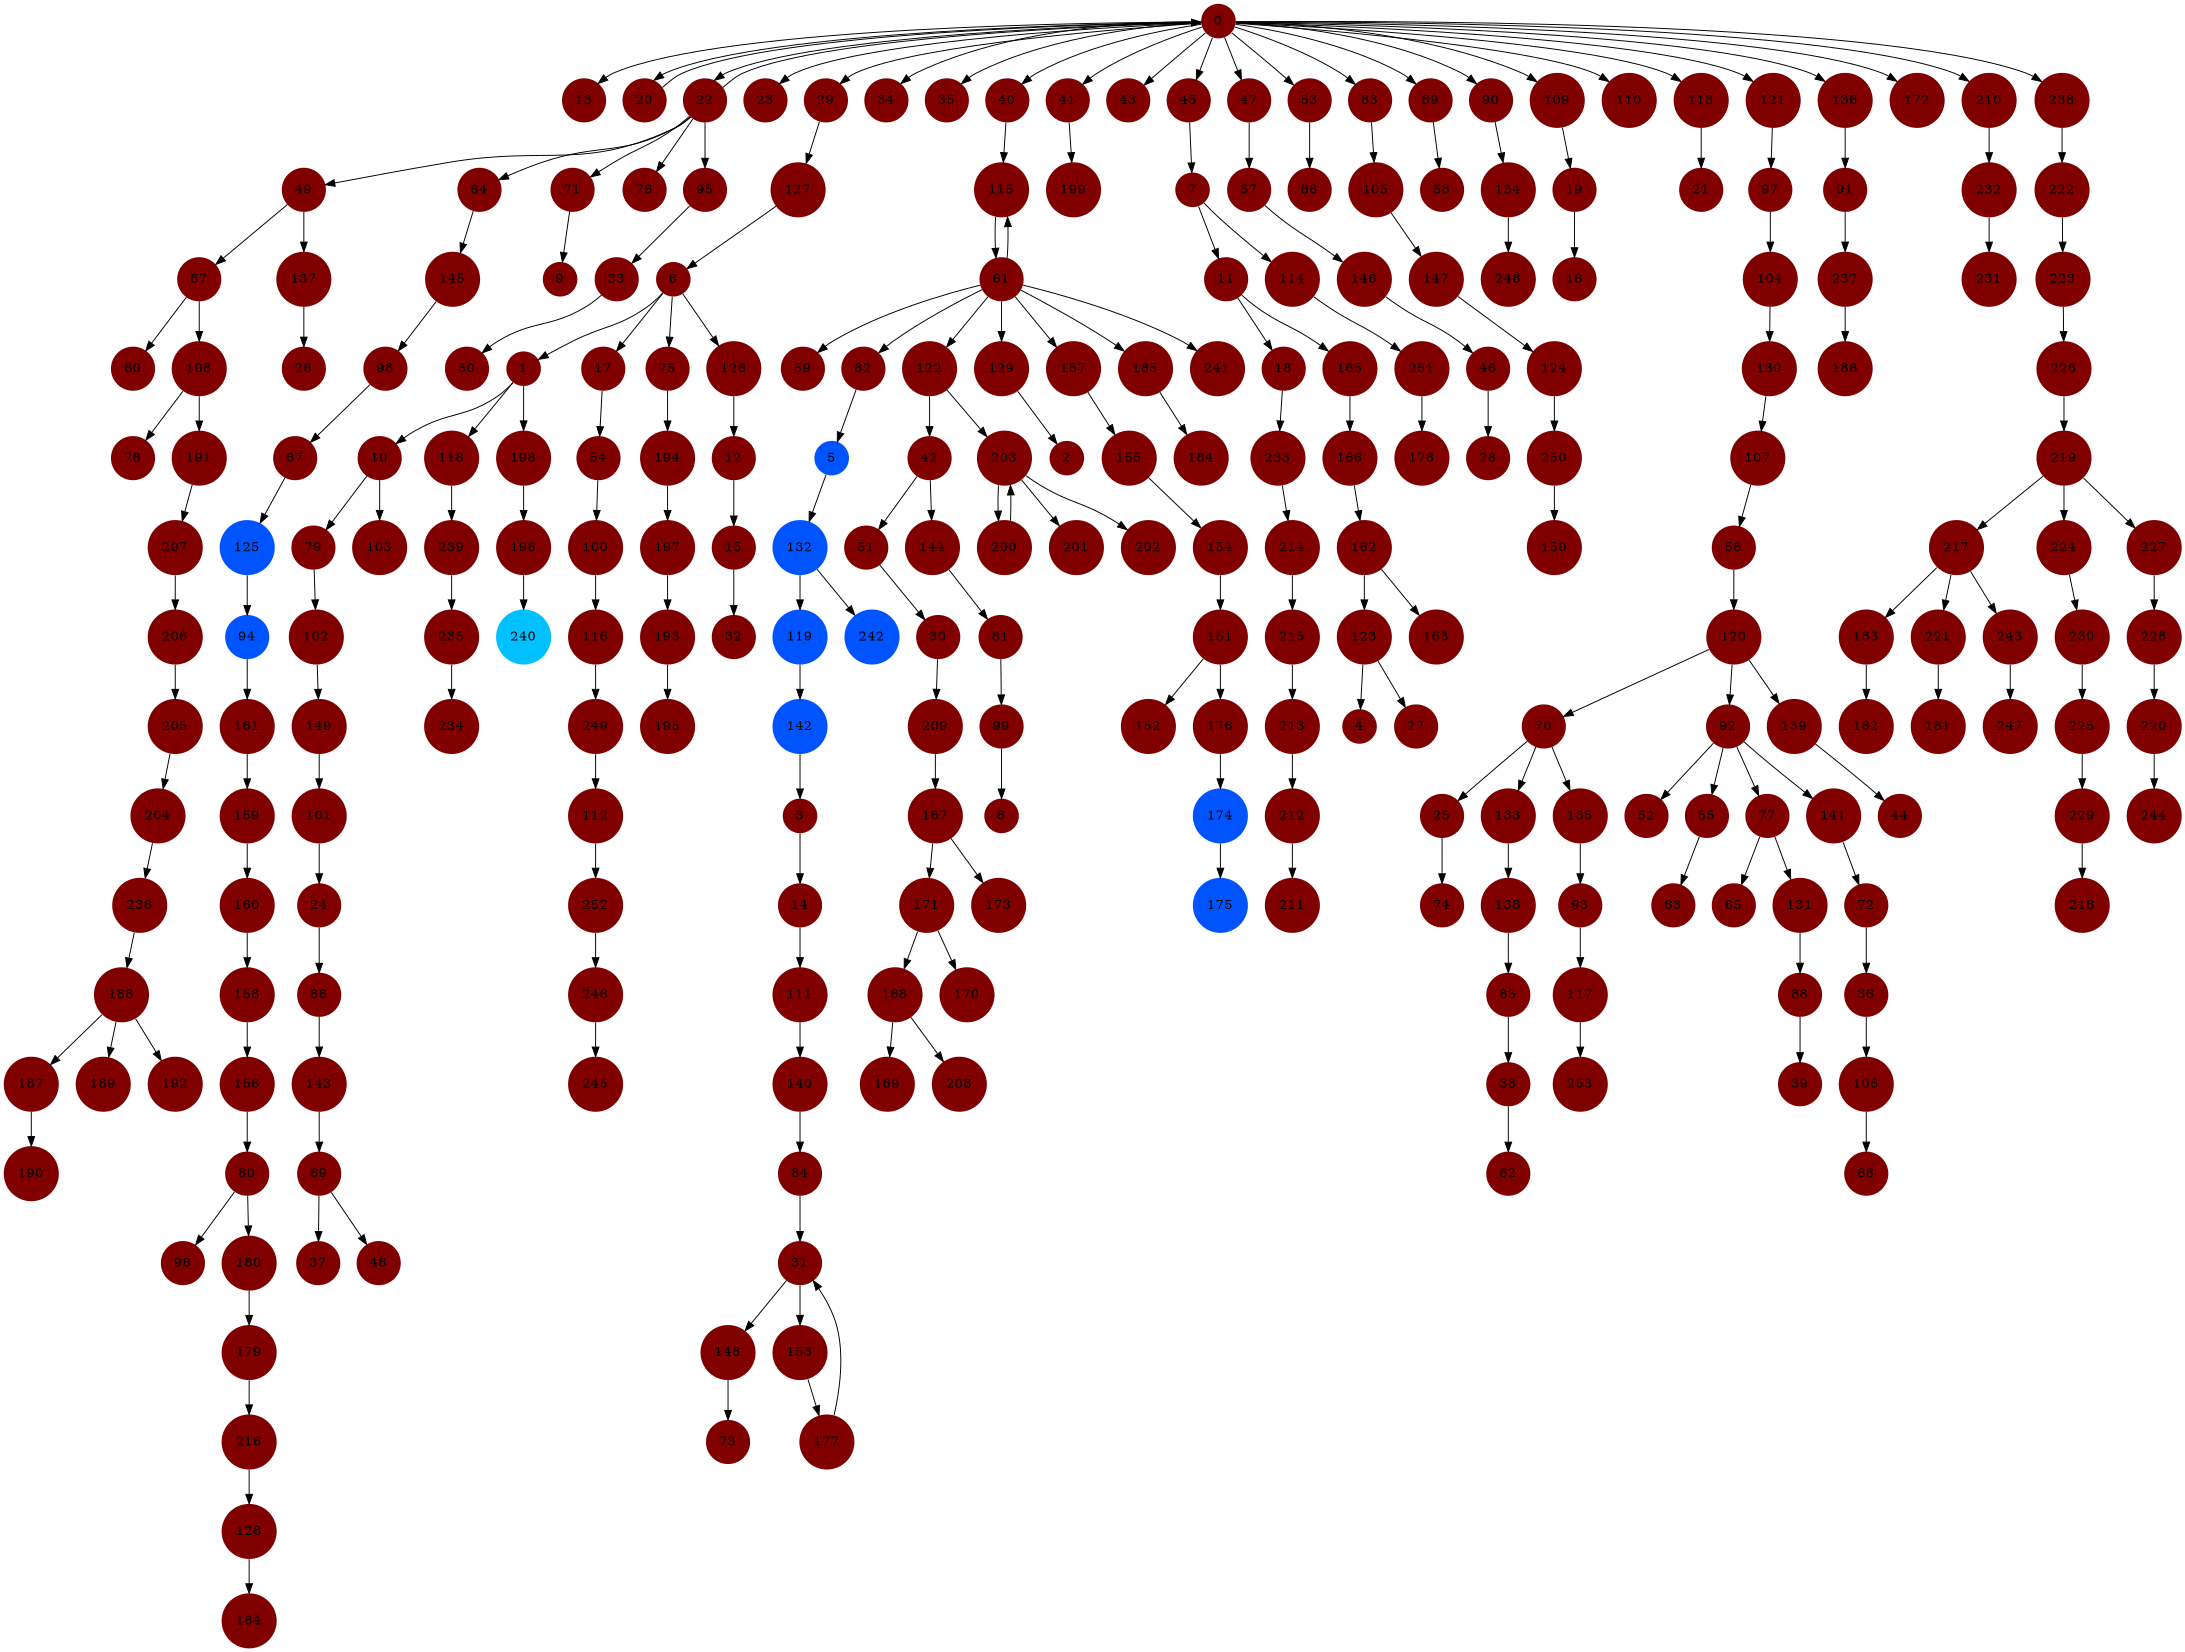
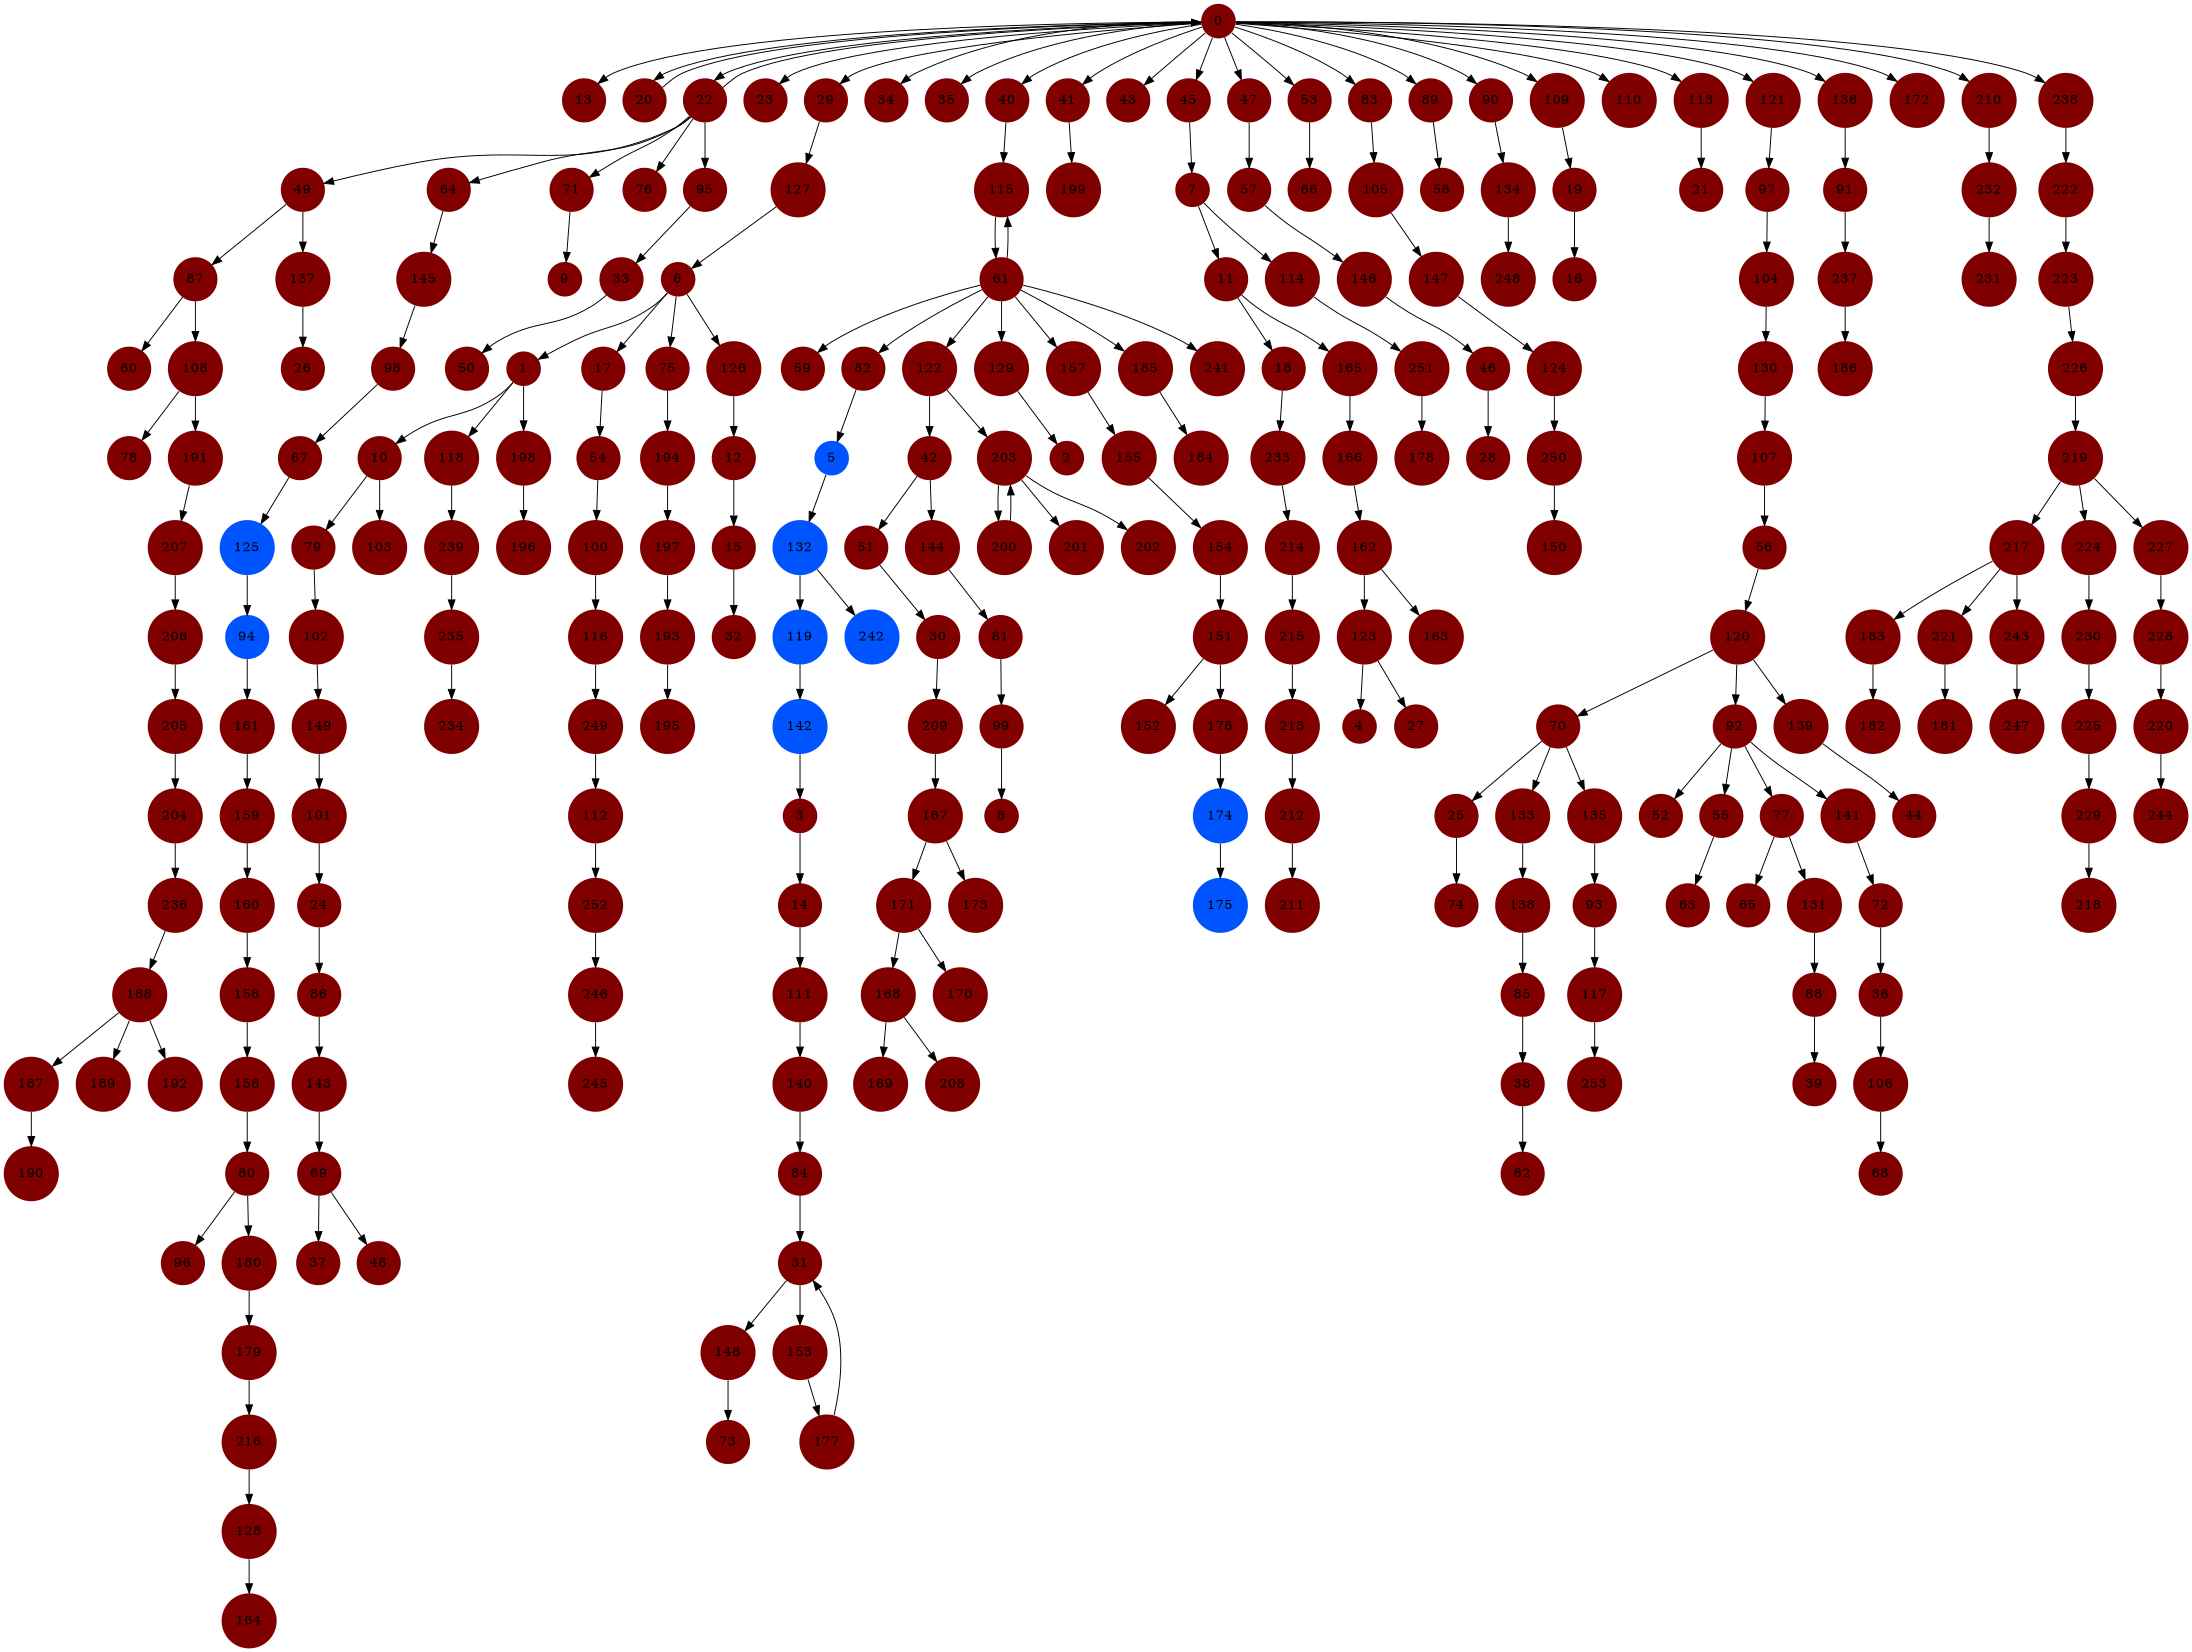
  digraph {
    node [fillcolor="#800000" penwidth=0 shape=circle style=filled]
    0
    13
    20
    22
    23
    29
    34
    35
    40
    41
    43
    45
    47
    53
    83
    89
    90
    109
    110
    113
    121
    136
    172
    210
    238
    1
    10
    118
    198
    2
    3
    14
    4
    5 [fillcolor="#0054ff"]
    132 [fillcolor="#0054ff"]
    6
    17
    75
    126
    7
    11
    114
    8
    9
    79
    103
    18
    165
    12
    15
    111
    32
    16
    54
    233
    19
    21
    49
    64
    71
    76
    95
    24
    86
    25
    74
    26
    27
    28
    127
    30
    209
    31
    148
    153
    33
    50
    36
    106
    37
    38
    62
    39
    115
    199
    42
    51
    144
    44
    46
    57
    48
    87
    137
    52
    66
    100
    55
    63
    56
    120
    146
    58
    59
    60
    61
    82
    122
    129
    157
    185
    241
    145
    65
    67
    125 [fillcolor="#0054ff"]
    68
    69
    70
    133
    135
    72
    73
    194
    77
    131
    78
    102
    80
    96
    180
    81
    99
    105
    84
    85
    143
    108
    88
    134
    91
    237
    92
    141
    93
    117
    94 [fillcolor="#0054ff"]
    161
    97
    104
    98
    116
    101
    149
    130
    147
    107
    191
    140
    112
    252
    251
    249
    253
    239
    119 [fillcolor="#0054ff"]
    142 [fillcolor="#0054ff"]
    139
    203
    123
    124
    250
    128
    164
    242 [fillcolor="#0054ff"]
    138
    248
    150
    151
    152
    176
    177
    154
    155
    156
    158
    159
    160
    162
    163
    166
    167
    171
    173
    168
    169
    208
    170
    174 [fillcolor="#0054ff"]
    175 [fillcolor="#0054ff"]
    178
    179
    216
    181
    182
    183
    184
    186
    187
    190
    188
    189
    192
    207
    193
    195
    197
    196
-   240 [fillcolor="#00c0ff"]
    200
    201
    202
    204
    236
    205
    206
    232
    211
    212
    213
    214
    215
    217
    221
    243
    218
    219
    224
    227
    220
    244
    222
    223
    226
    230
    225
    229
    228
    231
    234
    235
    247
    245
    246
    0 -> 13
    0 -> 20
    0 -> 22
    0 -> 23
    0 -> 29
    0 -> 34
    0 -> 35
    0 -> 40
    0 -> 41
    0 -> 43
    0 -> 45
    0 -> 47
    0 -> 53
    0 -> 83
    0 -> 89
    0 -> 90
    0 -> 109
    0 -> 110
    0 -> 113
    0 -> 121
    0 -> 136
    0 -> 172
    0 -> 210
    0 -> 238
    20 -> 0
    22 -> 0
    22 -> 49
    22 -> 64
    22 -> 71
    22 -> 76
    22 -> 95
    29 -> 127
    40 -> 115
    41 -> 199
    45 -> 7
    47 -> 57
    53 -> 66
    83 -> 105
    89 -> 58
    90 -> 134
    109 -> 19
    113 -> 21
    121 -> 97
    136 -> 91
    210 -> 232
    238 -> 222
    1 -> 10
    1 -> 118
    1 -> 198
    10 -> 79
    10 -> 103
    118 -> 239
    198 -> 196
    3 -> 14
    14 -> 111
    5 -> 132
    132 -> 119
    132 -> 242
    6 -> 1
    6 -> 17
    6 -> 75
    6 -> 126
    17 -> 54
    75 -> 194
    126 -> 12
    7 -> 11
    7 -> 114
    11 -> 18
    11 -> 165
    114 -> 251
    79 -> 102
    18 -> 233
    165 -> 166
    12 -> 15
    15 -> 32
    111 -> 140
    54 -> 100
    233 -> 214
    19 -> 16
    49 -> 87
    49 -> 137
    64 -> 145
    71 -> 9
    95 -> 33
    24 -> 86
    86 -> 143
    25 -> 74
    127 -> 6
    30 -> 209
    209 -> 167
    31 -> 148
    31 -> 153
    148 -> 73
    153 -> 177
    33 -> 50
    36 -> 106
    106 -> 68
    38 -> 62
    115 -> 61
    42 -> 51
    42 -> 144
    51 -> 30
    144 -> 81
    46 -> 28
    57 -> 146
    87 -> 60
    87 -> 108
    137 -> 26
    100 -> 116
    55 -> 63
    56 -> 120
    120 -> 70
    120 -> 92
    120 -> 139
    146 -> 46
    61 -> 115
    61 -> 59
    61 -> 82
    61 -> 122
    61 -> 129
    61 -> 157
    61 -> 185
    61 -> 241
    82 -> 5
    122 -> 42
    122 -> 203
    129 -> 2
    157 -> 155
    185 -> 184
    145 -> 98
    67 -> 125
    125 -> 94
    69 -> 37
    69 -> 48
    70 -> 25
    70 -> 133
    70 -> 135
    133 -> 138
    135 -> 93
    72 -> 36
    194 -> 197
    77 -> 65
    77 -> 131
    131 -> 88
    102 -> 149
    80 -> 96
    80 -> 180
    180 -> 179
    81 -> 99
    99 -> 8
    105 -> 147
    84 -> 31
    85 -> 38
    143 -> 69
    108 -> 78
    108 -> 191
    88 -> 39
    134 -> 248
    91 -> 237
    237 -> 186
    92 -> 52
    92 -> 55
    92 -> 77
    92 -> 141
    141 -> 72
    93 -> 117
    117 -> 253
    94 -> 161
    161 -> 159
    97 -> 104
    104 -> 130
    98 -> 67
    116 -> 249
    101 -> 24
    149 -> 101
    130 -> 107
    147 -> 124
    107 -> 56
    191 -> 207
    140 -> 84
    112 -> 252
    252 -> 246
    251 -> 178
    249 -> 112
    239 -> 235
    119 -> 142
    142 -> 3
    139 -> 44
    203 -> 200
    203 -> 201
    203 -> 202
    123 -> 4
    123 -> 27
    124 -> 250
    250 -> 150
    128 -> 164
    138 -> 85
    151 -> 152
    151 -> 176
    176 -> 174
    177 -> 31
    154 -> 151
    155 -> 154
    156 -> 80
    158 -> 156
    159 -> 160
    160 -> 158
    162 -> 123
    162 -> 163
    166 -> 162
    167 -> 171
    167 -> 173
    171 -> 168
    171 -> 170
    168 -> 169
    168 -> 208
    174 -> 175
    179 -> 216
    216 -> 128
    183 -> 182
    187 -> 190
    188 -> 187
    188 -> 189
    188 -> 192
    207 -> 206
    193 -> 195
    197 -> 193
-   196 -> 240
    200 -> 203
    204 -> 236
    236 -> 188
    205 -> 204
    206 -> 205
    232 -> 231
    212 -> 211
    213 -> 212
    214 -> 215
    215 -> 213
    217 -> 183
    217 -> 221
    217 -> 243
    221 -> 181
    243 -> 247
    219 -> 217
    219 -> 224
    219 -> 227
    224 -> 230
    227 -> 228
    220 -> 244
    222 -> 223
    223 -> 226
    226 -> 219
    230 -> 225
    225 -> 229
    229 -> 218
    228 -> 220
    235 -> 234
    246 -> 245
  }
